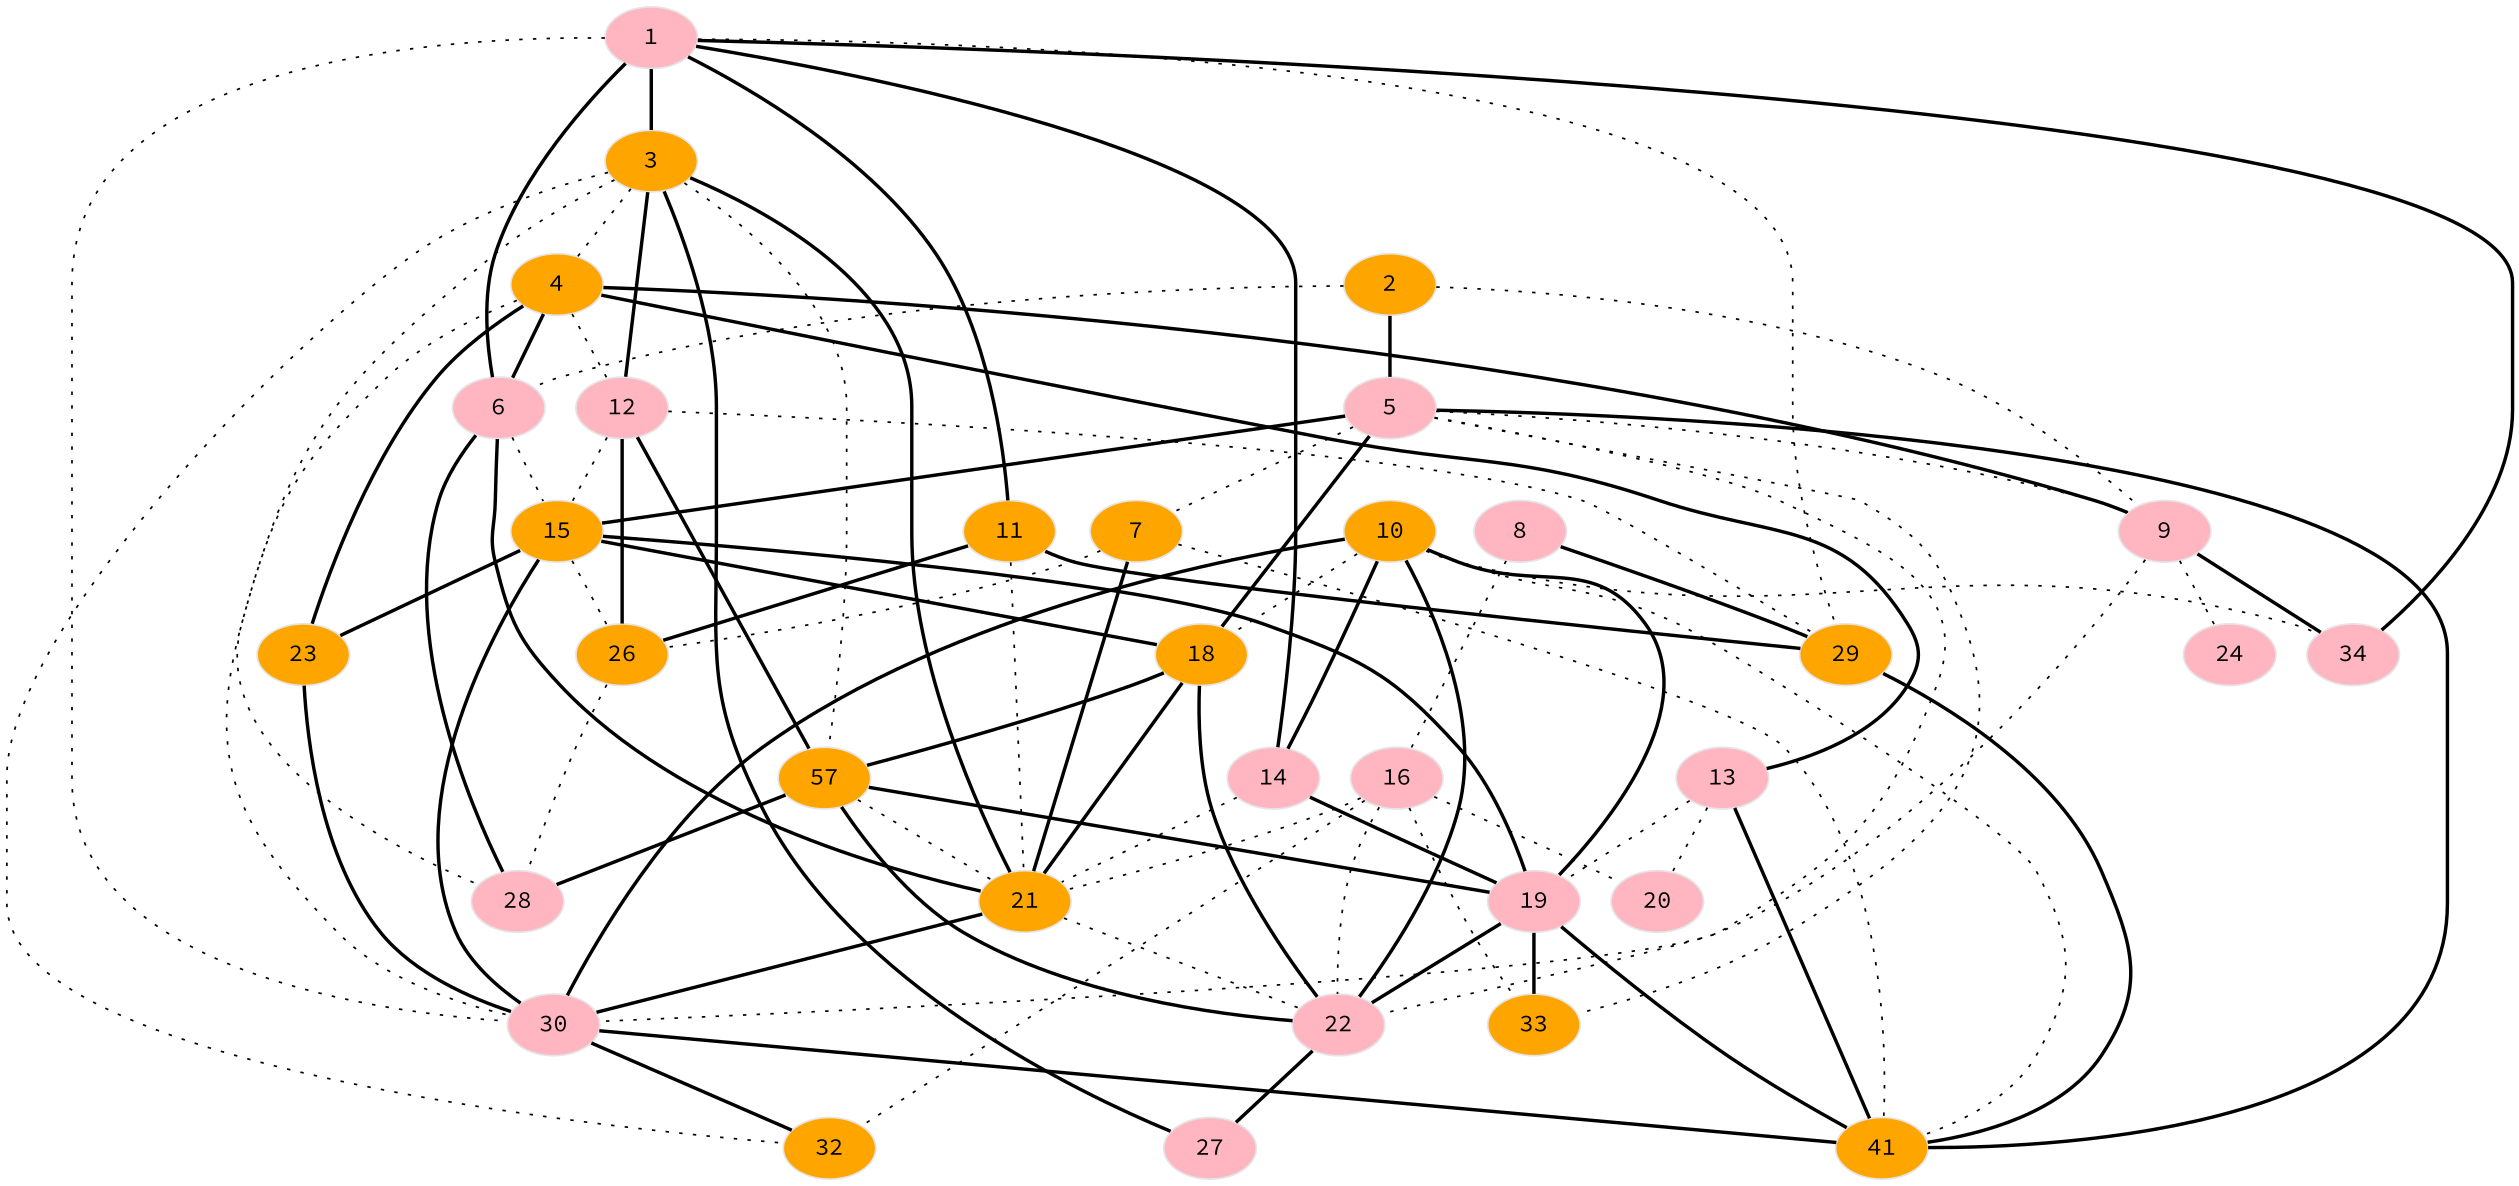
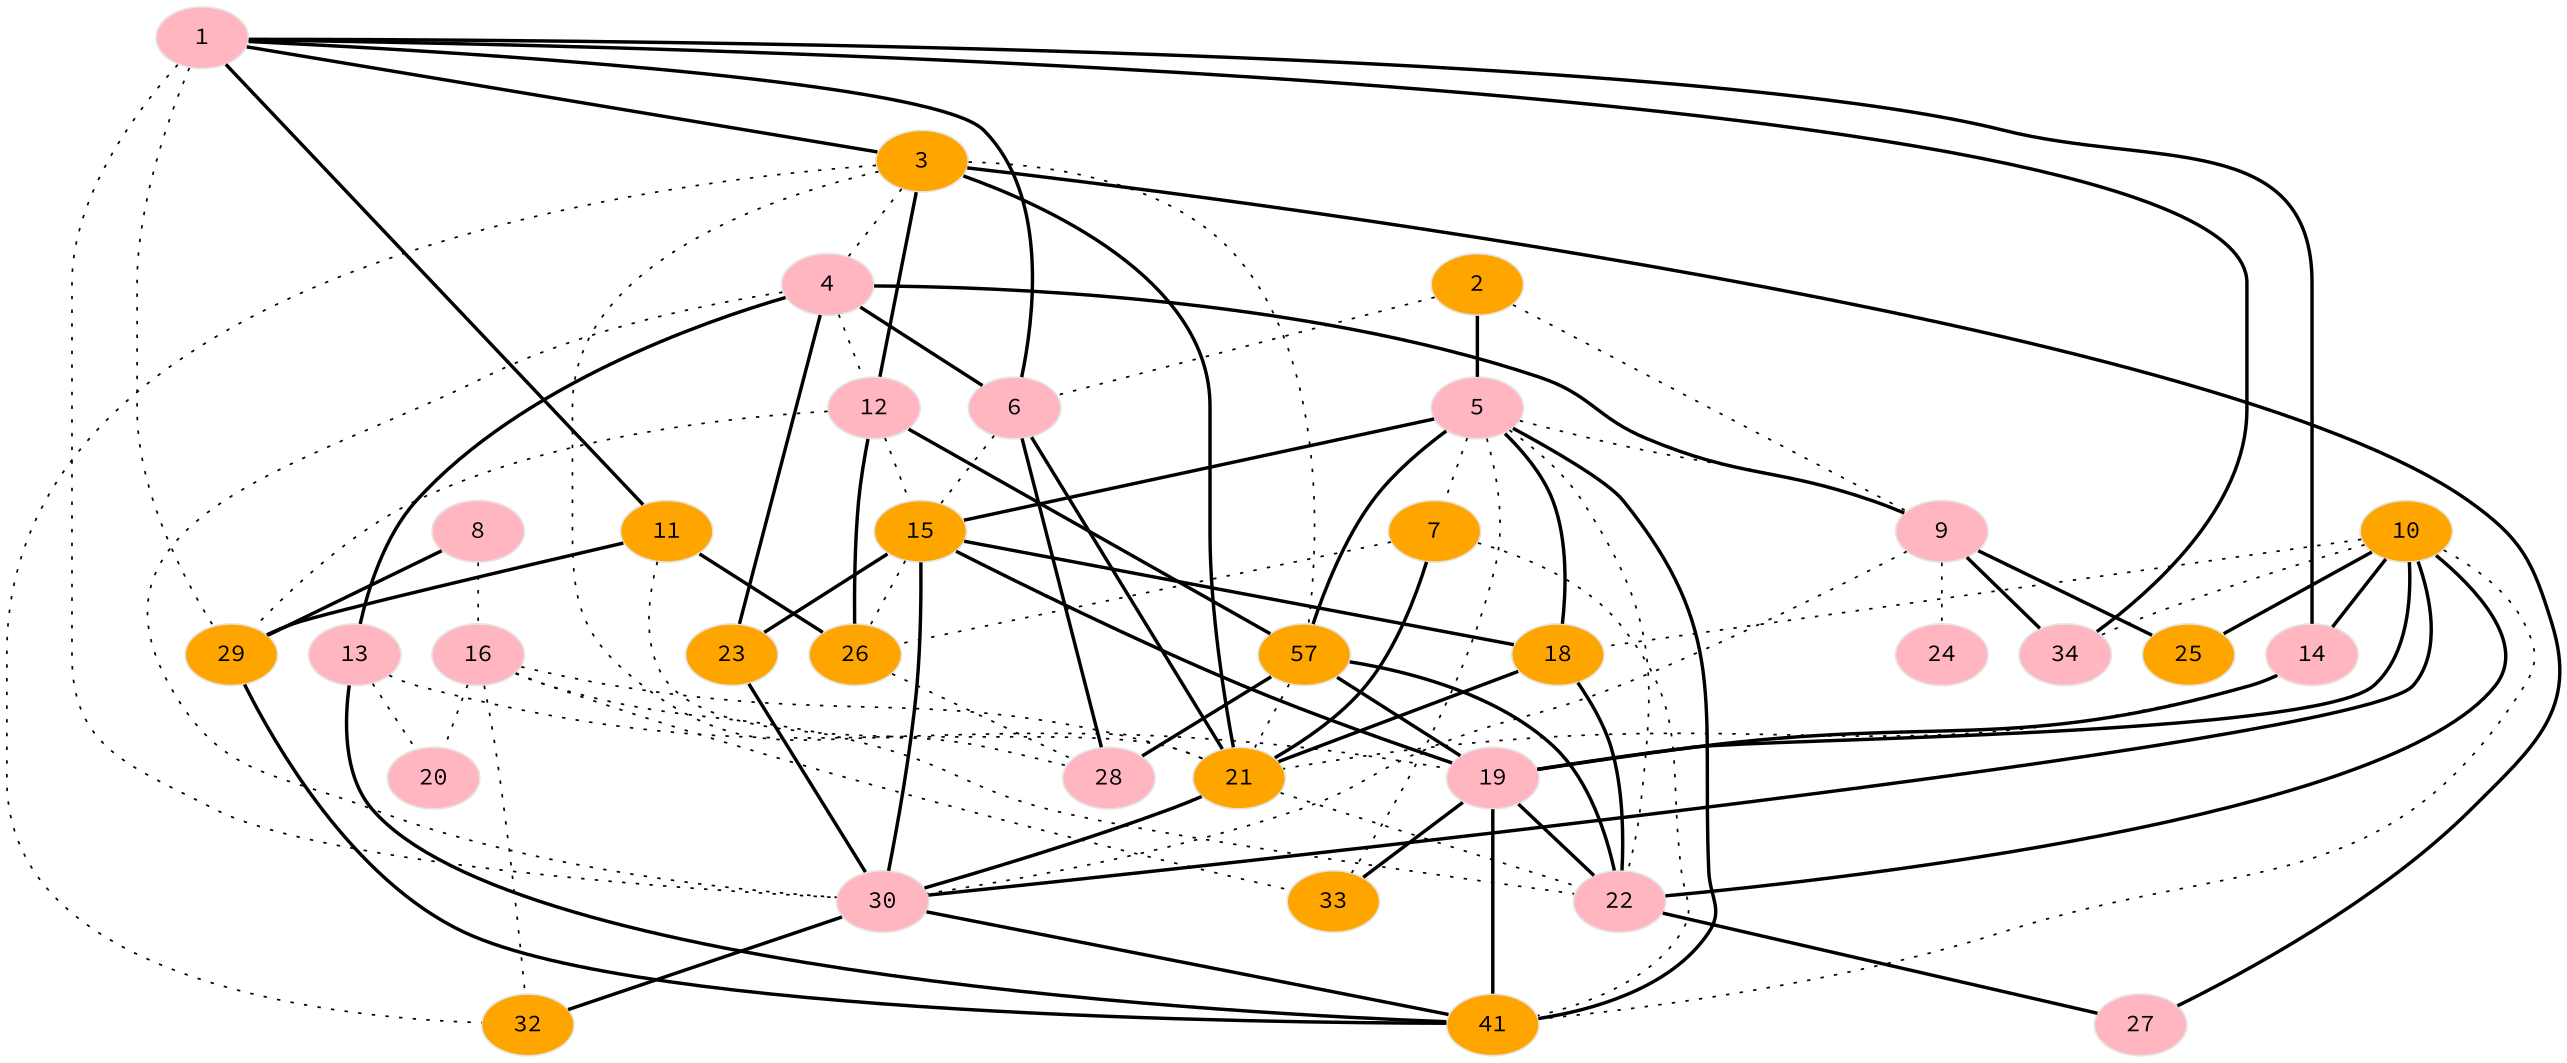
  graph {
    fontname="Source Code Pro"
    node [color=gray90 fillcolor=orange fontname="Source Code Pro" style=filled]
    edge [fontname="Source Code Pro" style=bold weight=1.0]
    3
    1 [fillcolor=lightpink]
    6 [fillcolor=lightpink]
    11
    14 [fillcolor=lightpink]
    29
    30 [fillcolor=lightpink]
    34 [fillcolor=lightpink]
-   4
+   4 [fillcolor=lightpink]
    12 [fillcolor=lightpink]
    n11 [label=57]
    21
    27 [fillcolor=lightpink]
    28 [fillcolor=lightpink]
    32
    15
    26
    19 [fillcolor=lightpink]
    n19 [label=41]
    2
    5 [fillcolor=lightpink]
    9 [fillcolor=lightpink]
    7
    18
    22 [fillcolor=lightpink]
    33
    24 [fillcolor=lightpink]
+   25
    13 [fillcolor=lightpink]
    23
    20 [fillcolor=lightpink]
    8 [fillcolor=lightpink]
    16 [fillcolor=lightpink]
    10
    3 -- 4 [style=dotted]
    3 -- 12 [weight=2.0]
    3 -- n11 [style=dotted]
    3 -- 21
    3 -- 27
    3 -- 28 [style=dotted]
    3 -- 32 [style=dotted]
    1 -- 3
    1 -- 6
    1 -- 11
    1 -- 14
    1 -- 29 [style=dotted]
    1 -- 30 [style=dotted weight=3.0]
    1 -- 34
    6 -- 21
    6 -- 28
    6 -- 15 [style=dotted]
    11 -- 29
    11 -- 21 [style=dotted]
    11 -- 26
    14 -- 21 [style=dotted weight=2.0]
    14 -- 19
    29 -- n19
    30 -- 32
    30 -- n19
    4 -- 6 [weight=2.0]
    4 -- 30 [style=dotted]
    4 -- 12 [style=dotted weight=2.0]
    4 -- 9
    4 -- 13
    4 -- 23
    12 -- 29 [style=dotted]
    12 -- n11
    12 -- 15 [style=dotted]
    12 -- 26
    n11 -- 21 [style=dotted weight=2.0]
    n11 -- 28
    n11 -- 19 [weight=2.0]
    n11 -- 22
    21 -- 30
    21 -- 22 [style=dotted]
    15 -- 30
    15 -- 26 [style=dotted]
    15 -- 19
    15 -- 18
    15 -- 23
    26 -- 28 [style=dotted]
    19 -- n19 [weight=2.0]
    19 -- 22 [weight=2.0]
    19 -- 33
    2 -- 6 [style=dotted]
    2 -- 5
    2 -- 9 [style=dotted]
-   18 -- n11
+   5 -- n11
    5 -- 15 [weight=2.0]
    5 -- n19
    5 -- 9 [style=dotted]
    5 -- 7 [style=dotted weight=2.0]
    5 -- 18
    5 -- 22 [style=dotted]
    5 -- 33 [style=dotted]
    9 -- 30 [style=dotted]
    9 -- 34
    9 -- 24 [style=dotted weight=2.0]
+   9 -- 25 [weight=2.0]
    7 -- 21
    7 -- 26 [style=dotted]
    7 -- n19 [style=dotted]
    18 -- 21
    18 -- 22 [weight=2.0]
    22 -- 27
    13 -- 19 [style=dotted]
    13 -- n19
    13 -- 20 [style=dotted]
    23 -- 30
    8 -- 29
    8 -- 16 [style=dotted]
    16 -- 21 [style=dotted]
    16 -- 32 [style=dotted weight=2.0]
    16 -- 22 [style=dotted]
    16 -- 33 [style=dotted]
    16 -- 20 [style=dotted]
    10 -- 14
    10 -- 30 [weight=2.0]
    10 -- 34 [style=dotted]
    10 -- 19
    10 -- n19 [style=dotted]
    10 -- 18 [style=dotted weight=2.0]
    10 -- 22
+   10 -- 25
  }
